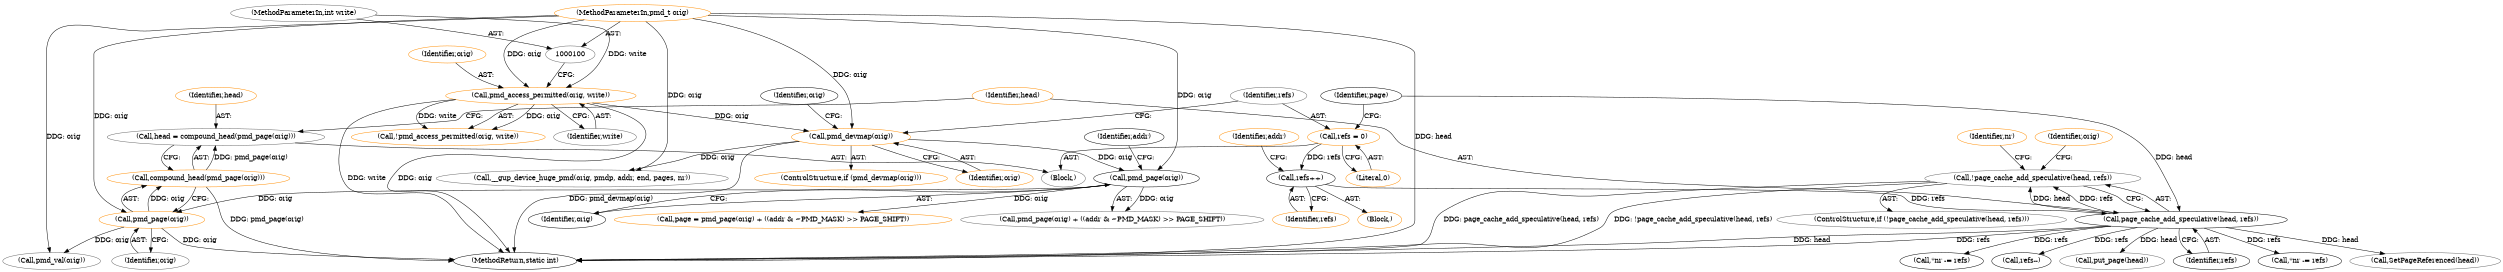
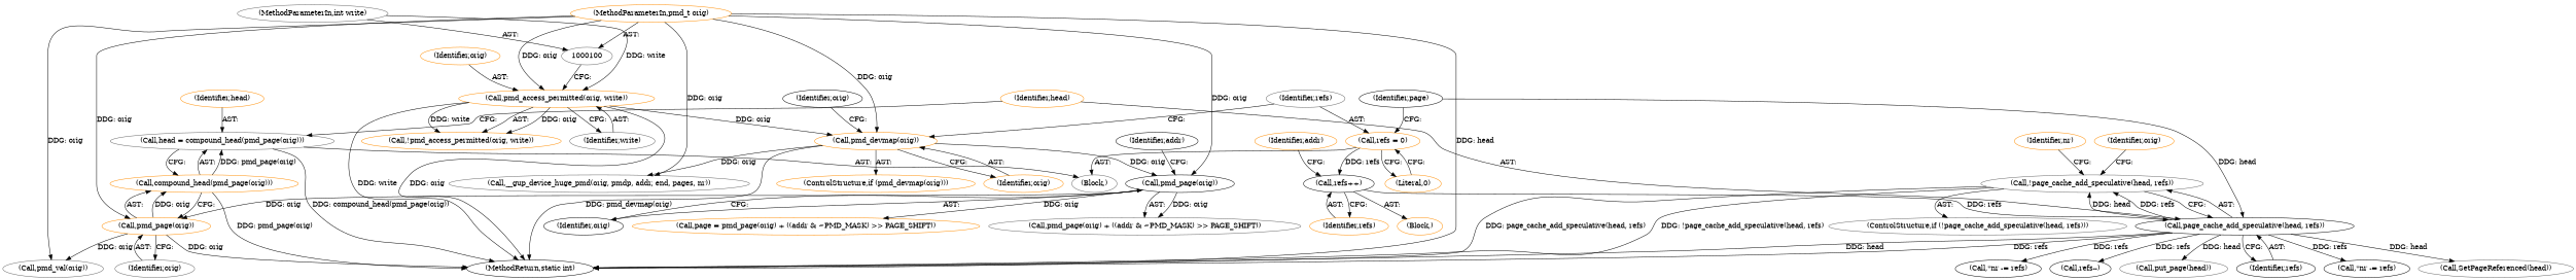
  digraph {
    node [color=darkorange]
    n1 [color=gray40 label="(Call,!page_cache_add_speculative(head, refs))"]
    n2 [color=black label="(Call,page_cache_add_speculative(head, refs))"]
    n3 [color=gray40 label="(ControlStructure,if (!page_cache_add_speculative(head, refs)))"]
    n4 [color=black label="(MethodReturn,static int)"]
    n5 [color=black label="(Call,*nr -= refs)"]
    n6 [color=gray40 label="(Call,SetPageReferenced(head))"]
    n7 [color=black label="(Call,*nr -= refs)"]
    n8 [color=black label="(Call,refs--)"]
    n9 [color=gray40 label="(Call,put_page(head))"]
    n10 [color=black label="(Identifier,refs)"]
    n11 [color=gray40 label="(Call,head = compound_head(pmd_page(orig)))"]
    n12 [label="(Call,compound_head(pmd_page(orig)))"]
    n13 [color=gray40 label="(Block,)"]
    n14 [label="(Call,pmd_page(orig))"]
    n15 [color=gray40 label="(Call,pmd_val(orig))"]
    n16 [color=gray40 label="(Identifier,orig)"]
    n17 [color=black label="(Call,pmd_page(orig))"]
    n18 [color=black label="(Identifier,orig)"]
    n19 [label="(Call,page = pmd_page(orig) + ((addr & ~PMD_MASK) >> PAGE_SHIFT))"]
    n20 [color=gray40 label="(Call,pmd_page(orig) + ((addr & ~PMD_MASK) >> PAGE_SHIFT))"]
    n21 [label="(Call,pmd_devmap(orig))"]
    n22 [label="(Identifier,orig)"]
    n23 [color=gray40 label="(Call,__gup_device_huge_pmd(orig, pmdp, addr, end, pages, nr))"]
    n24 [label="(ControlStructure,if (pmd_devmap(orig)))"]
    n25 [label="(Call,pmd_access_permitted(orig, write))"]
    n26 [color=gray40 label="(Identifier,write)"]
    n27 [label="(Call,!pmd_access_permitted(orig, write))"]
    n28 [label="(MethodParameterIn,pmd_t orig)"]
    1000100 [color=gray40]
    n30 [color=gray40 label="(MethodParameterIn,int write)"]
    n31 [color=black label="(Call,refs++)"]
    n32 [label="(Block,)"]
    n33 [label="(Identifier,refs)"]
    n34 [label="(Call,refs = 0)"]
    n35 [label="(Literal,0)"]
    n36 [label="(Identifier,head)"]
    n37 [color=gray40 label="(Identifier,refs)"]
    n38 [label="(Identifier,orig)"]
    n39 [color=black label="(Identifier,orig)"]
    n40 [color=black label="(Identifier,addr)"]
    n41 [label="(Identifier,addr)"]
    n42 [color=black label="(Identifier,page)"]
    n43 [label="(Identifier,head)"]
    n44 [label="(Identifier,orig)"]
    n45 [label="(Identifier,nr)"]
    n1 -> n2 [label="CFG: "]
    n1 -> n3 [label="AST: "]
    n1 -> n4 [label="DDG: page_cache_add_speculative(head, refs)"]
    n1 -> n4 [label="DDG: !page_cache_add_speculative(head, refs)"]
    n2 -> n1 [label="AST: "]
    n2 -> n1 [label="DDG: head"]
    n2 -> n1 [label="DDG: refs"]
    n2 -> n4 [label="DDG: head"]
    n2 -> n4 [label="DDG: refs"]
    n2 -> n5 [label="DDG: refs"]
    n2 -> n6 [label="DDG: head"]
    n2 -> n7 [label="DDG: refs"]
    n2 -> n8 [label="DDG: refs"]
    n2 -> n9 [label="DDG: head"]
    n2 -> n10 [label="CFG: "]
    n10 -> n2 [label="AST: "]
+   n11 -> n4 [label="DDG: compound_head(pmd_page(orig))"]
    n11 -> n12 [label="CFG: "]
    n11 -> n13 [label="AST: "]
    n12 -> n4 [label="DDG: pmd_page(orig)"]
    n12 -> n11 [label="AST: "]
    n12 -> n11 [label="DDG: pmd_page(orig)"]
    n12 -> n14 [label="CFG: "]
    n14 -> n4 [label="DDG: orig"]
    n14 -> n12 [label="AST: "]
    n14 -> n12 [label="DDG: orig"]
    n14 -> n15 [label="DDG: orig"]
    n14 -> n16 [label="CFG: "]
    n16 -> n14 [label="AST: "]
    n17 -> n14 [label="DDG: orig"]
    n17 -> n18 [label="CFG: "]
    n17 -> n19 [label="DDG: orig"]
    n17 -> n20 [label="AST: "]
    n17 -> n20 [label="DDG: orig"]
    n18 -> n17 [label="AST: "]
    n21 -> n4 [label="DDG: pmd_devmap(orig)"]
    n21 -> n17 [label="DDG: orig"]
    n21 -> n22 [label="CFG: "]
    n21 -> n23 [label="DDG: orig"]
    n21 -> n24 [label="AST: "]
    n22 -> n21 [label="AST: "]
    n25 -> n4 [label="DDG: orig"]
    n25 -> n4 [label="DDG: write"]
    n25 -> n21 [label="DDG: orig"]
    n25 -> n26 [label="CFG: "]
    n25 -> n27 [label="AST: "]
    n25 -> n27 [label="DDG: orig"]
    n25 -> n27 [label="DDG: write"]
    n26 -> n25 [label="AST: "]
    n28 -> n4 [label="DDG: head"]
    n28 -> n14 [label="DDG: orig"]
    n28 -> n15 [label="DDG: orig"]
    n28 -> n17 [label="DDG: orig"]
    n28 -> n21 [label="DDG: orig"]
    n28 -> n23 [label="DDG: orig"]
    n28 -> n25 [label="DDG: orig"]
    n28 -> 1000100 [label="AST: "]
    1000100 -> n25 [label="CFG: "]
    n30 -> n25 [label="DDG: write"]
    n30 -> 1000100 [label="AST: "]
    n31 -> n2 [label="DDG: refs"]
    n31 -> n32 [label="AST: "]
    n31 -> n33 [label="CFG: "]
    n33 -> n31 [label="AST: "]
    n34 -> n13 [label="AST: "]
    n34 -> n31 [label="DDG: refs"]
    n34 -> n35 [label="CFG: "]
-   n35 -> n34 [label="AST: "]
+   n35 -> n34 [label="CFG: "]
    n36 -> n2 [label="AST: "]
    n36 -> n11 [label="CFG: "]
    n37 -> n21 [label="CFG: "]
    n37 -> n34 [label="AST: "]
    n38 -> n25 [label="AST: "]
    n39 -> n21 [label="CFG: "]
    n40 -> n17 [label="CFG: "]
    n41 -> n31 [label="CFG: "]
    n42 -> n2 [label="DDG: head"]
    n42 -> n34 [label="CFG: "]
    n43 -> n11 [label="AST: "]
    n44 -> n1 [label="CFG: "]
    n45 -> n1 [label="CFG: "]
  }
